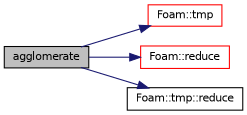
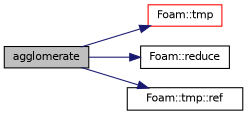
  digraph {
    rankdir=LR
    node [color=black fontname=Helvetica fontsize=10 shape=record]
    edge [color=midnightblue fontname=Helvetica fontsize=10 labelfontname=Helvetica labelfontsize=10 style=solid]
    n1 [fillcolor=grey75 fontcolor=black height=0.2 label=agglomerate style=filled width=0.4]
    n2 [color=red height=0.2 label="Foam::tmp" width=0.4]
-   n3 [color=red height=0.2 label="Foam::reduce" width=0.4]
-   n4 [height=0.2 label="Foam::tmp::reduce" width=0.4]
+   n3 [height=0.2 label="Foam::reduce" width=0.4]
+   n4 [height=0.2 label="Foam::tmp::ref" width=0.4]
    n1 -> n2
    n1 -> n3
    n1 -> n4
  }
